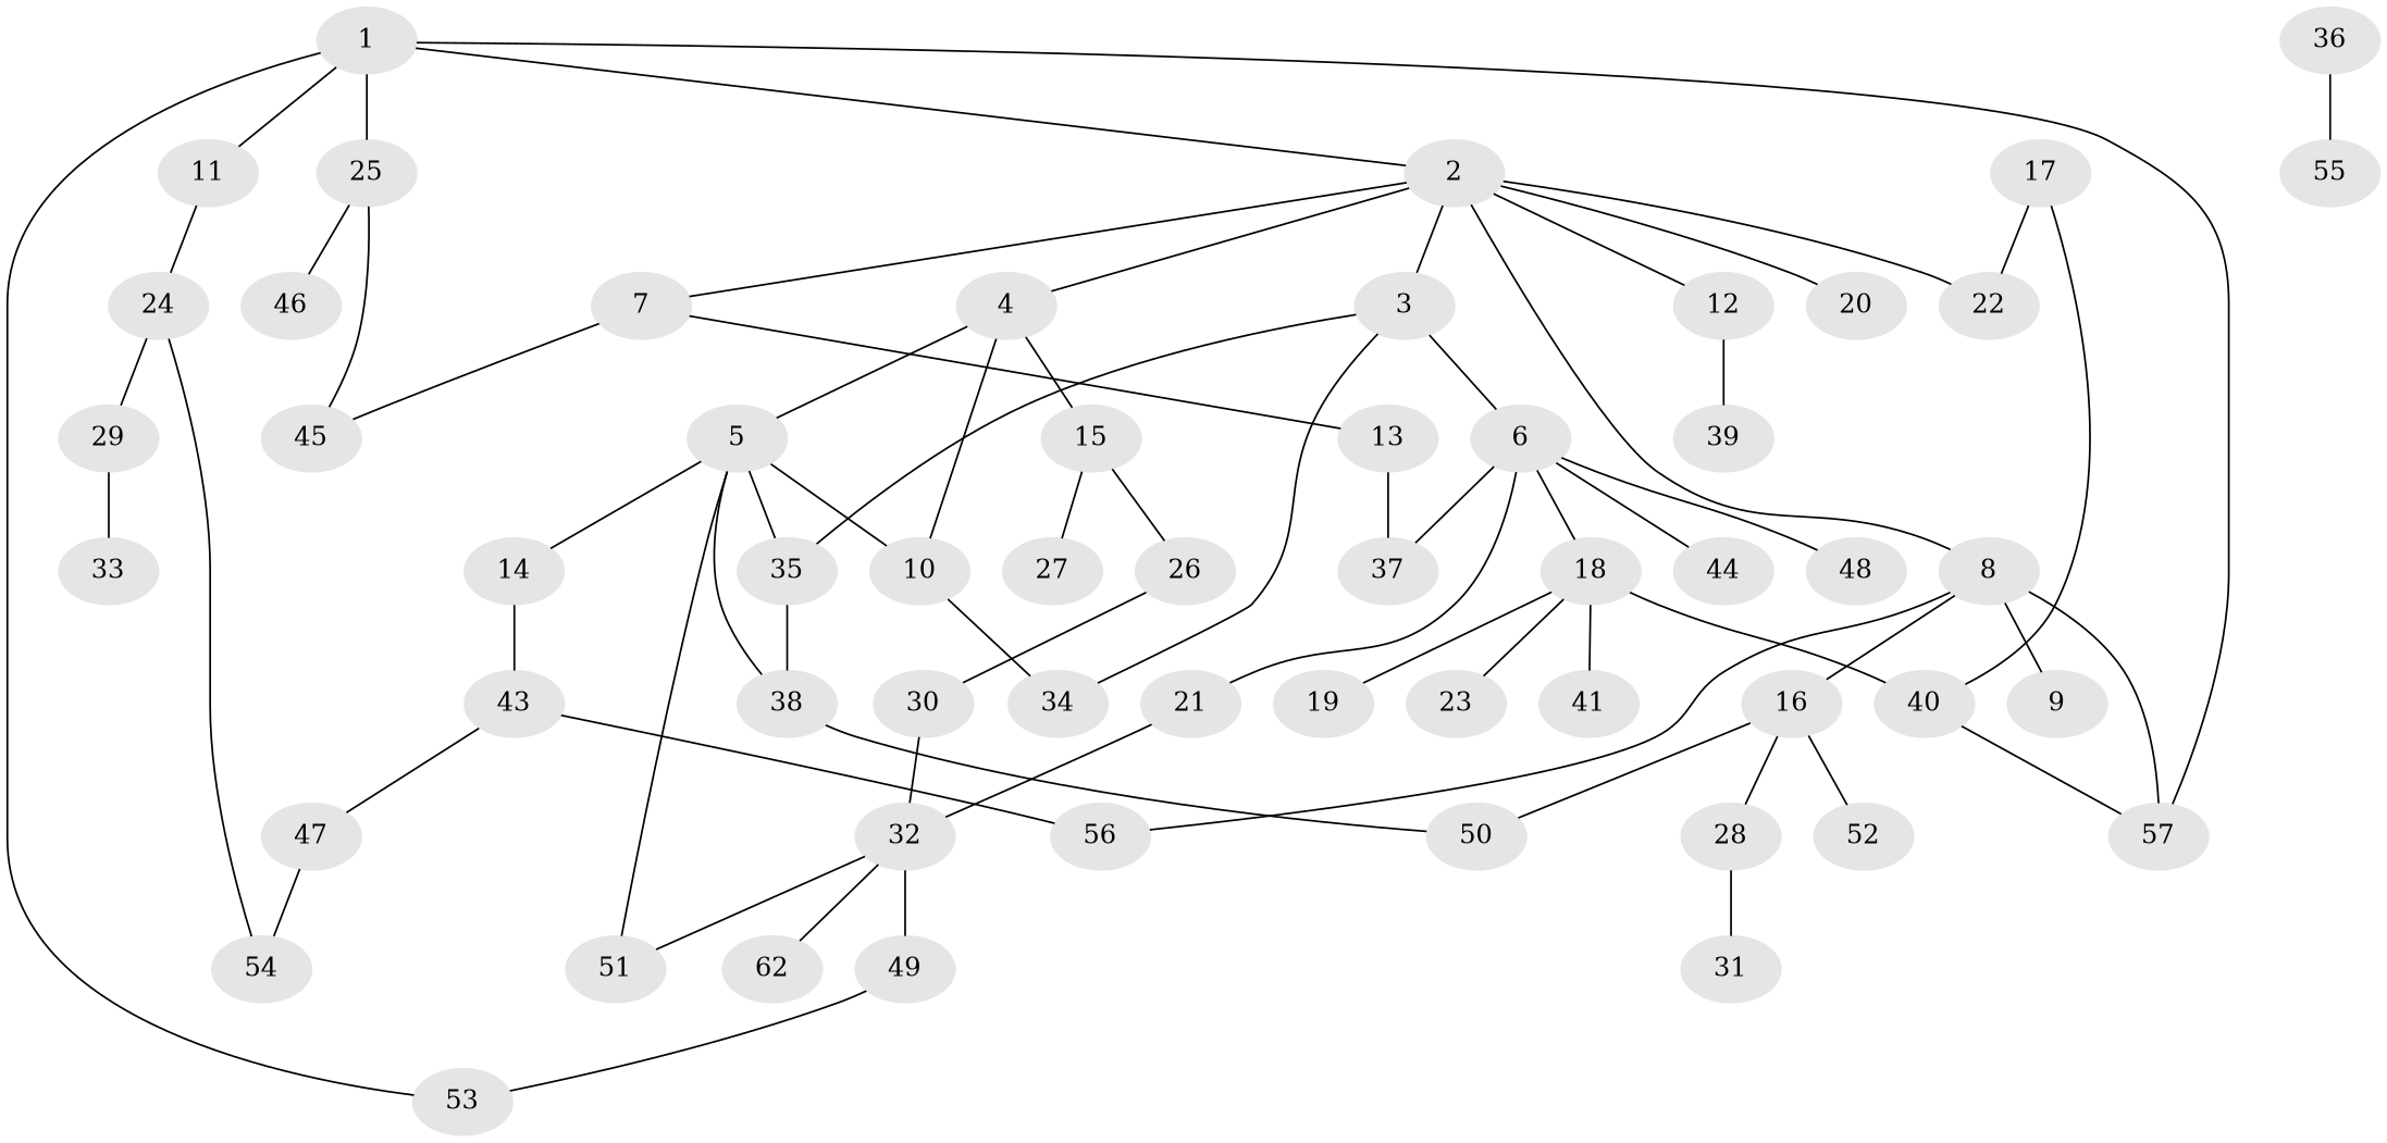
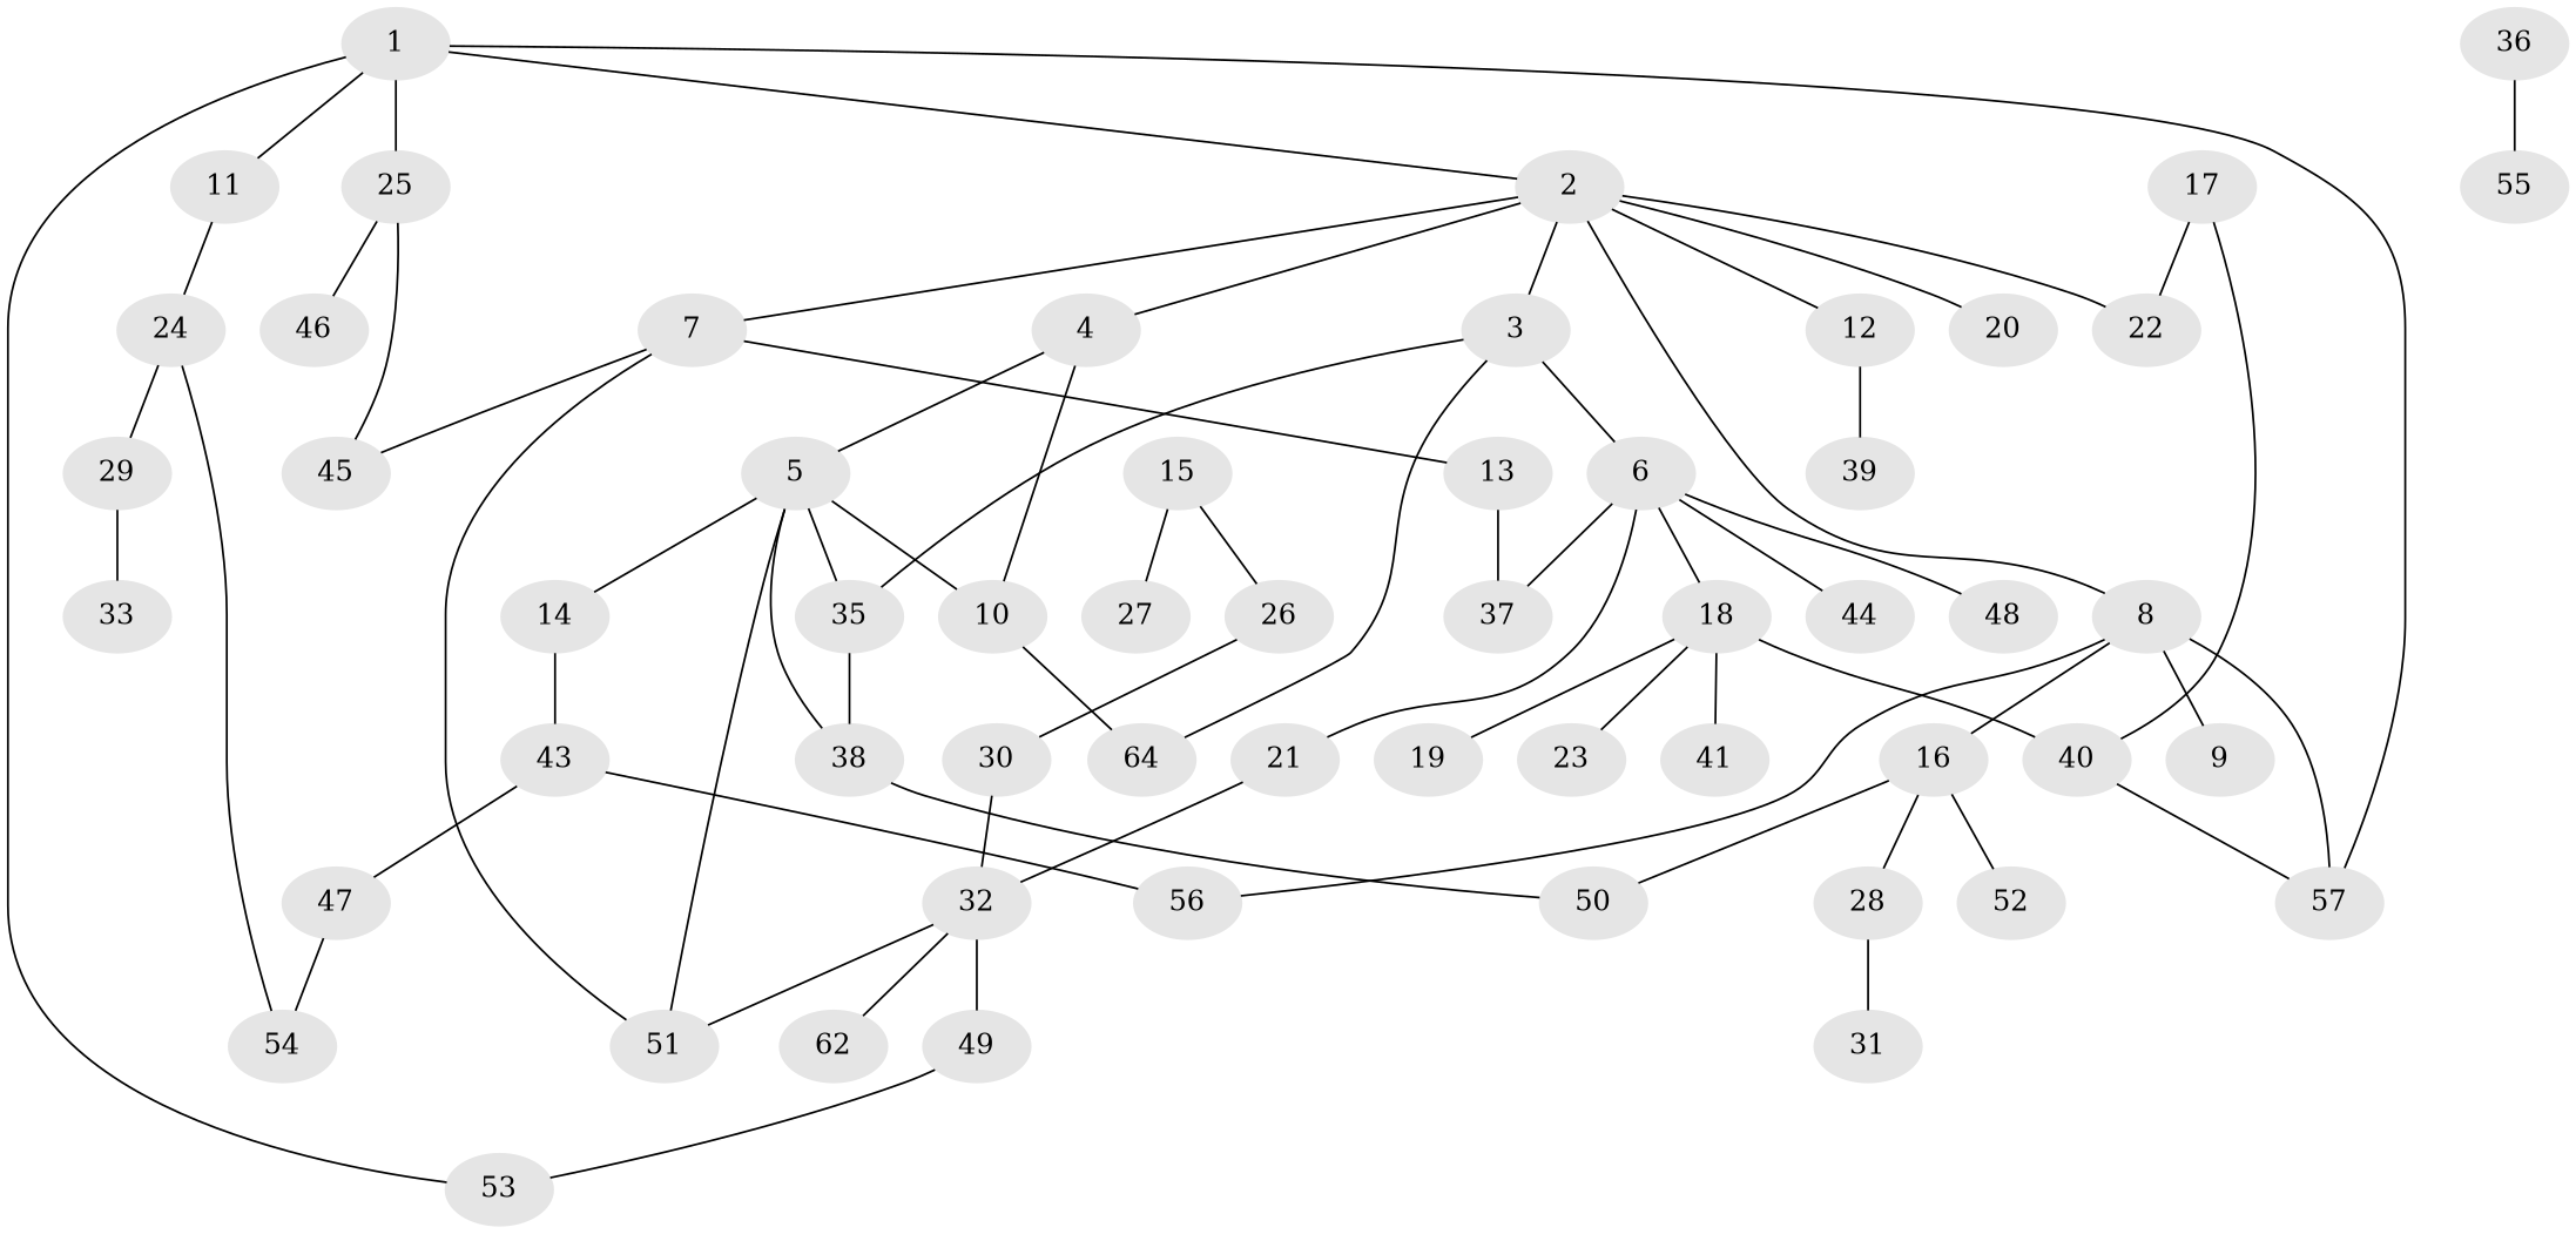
  graph {
    node [color=gray90 style=filled]
    1
    2
    11
    25
    53
    57
    3
    4
    7
    8
    12
    20
    22
    24
    45
    46
    6
-   34
+   34 [label=64]
    35
    5
    10
    15
    51
    13
    9
    16
    56
    39
    18
    21
    37
    44
    48
    38
    14
    26
    27
    43
    50
    40
    19
    23
    41
    32
    28
    52
    36
    55
    17
    29
    54
    47
    30
    31
    n55 [label=62]
    49
    33
    1 -- 2
    1 -- 11
    1 -- 25
    1 -- 53
    1 -- 57
    2 -- 3
    2 -- 4
    2 -- 7
    2 -- 8
    2 -- 12
    2 -- 20
    2 -- 22
    11 -- 24
    25 -- 45
    25 -- 46
    3 -- 6
    3 -- 34
    3 -- 35
    4 -- 5
    4 -- 10
-   4 -- 15
    7 -- 45
+   7 -- 51
    7 -- 13
    8 -- 57
    8 -- 9
    8 -- 16
    8 -- 56
    12 -- 39
    24 -- 29
    24 -- 54
    6 -- 18
    6 -- 21
    6 -- 37
    6 -- 44
    6 -- 48
    35 -- 38
    5 -- 35
    5 -- 10
    5 -- 51
    5 -- 38
    5 -- 14
    10 -- 34
    15 -- 26
    15 -- 27
    13 -- 37
    16 -- 50
    16 -- 28
    16 -- 52
    18 -- 40
    18 -- 19
    18 -- 23
    18 -- 41
    21 -- 32
    38 -- 50
    14 -- 43
    26 -- 30
    43 -- 56
    43 -- 47
    40 -- 57
    32 -- 51
    32 -- n55
    32 -- 49
    28 -- 31
    36 -- 55
    17 -- 22
    17 -- 40
    29 -- 33
    47 -- 54
    30 -- 32
    49 -- 53
  }
